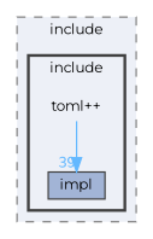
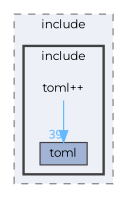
  digraph {
    compound=true
    fontname=Montserrat
    node [fontname=Montserrat fontsize=10]
    n1 [height=0.2 label="toml++" shape=plaintext width=0.4]
-   n2 [color=grey25 fillcolor="#a2b4d6" height=0.2 label=impl shape=box style=filled width=0.4]
+   n2 [color=grey25 fillcolor="#a2b4d6" height=0.2 label=toml shape=box style=filled width=0.4]
    subgraph cluster_1 {
      bgcolor="#edf0f7"
      fontsize=10
      label=include
      pencolor=grey50
      style="filled,dashed"
      subgraph cluster_2 {
        bgcolor="#edf0f7"
        fontsize=10
        pencolor=grey25
        style="filled,bold"
        n1
        n2
      }
    }
    n1 -> n2 [color=steelblue1 fontcolor=steelblue1 fontname=Montserrat fontsize=10 headlabel=39 labeldistance=1.5 labelfontname=Helvetica labelfontsize=10]
  }
